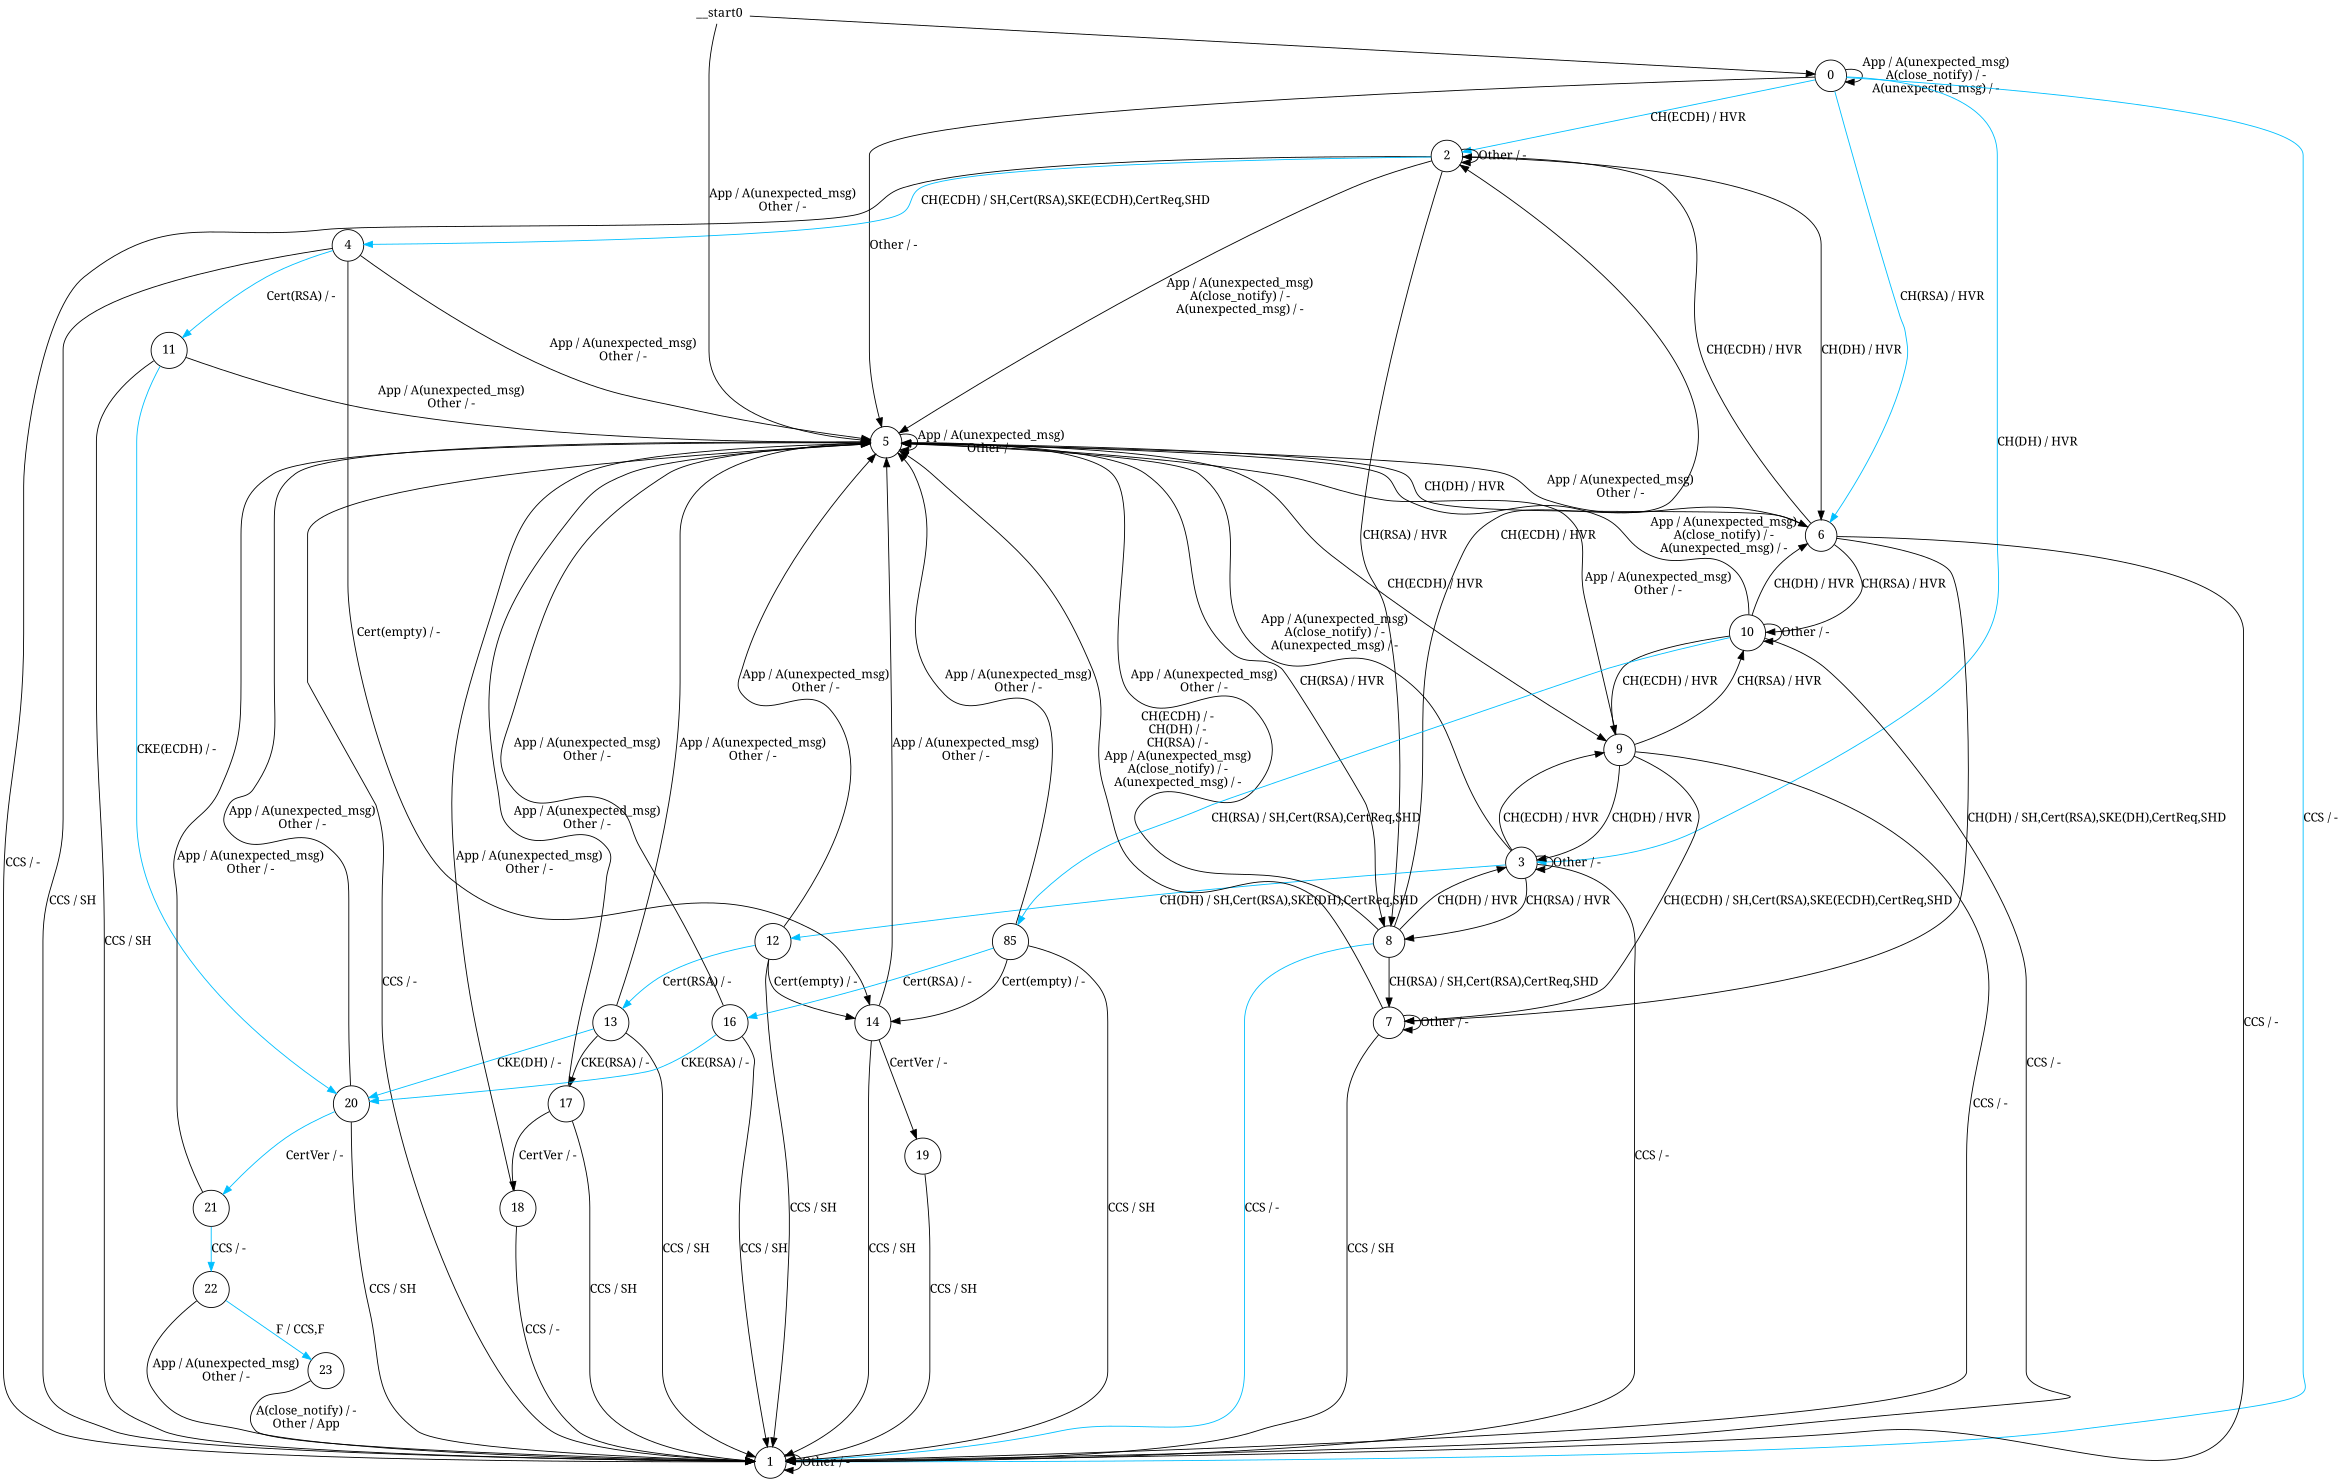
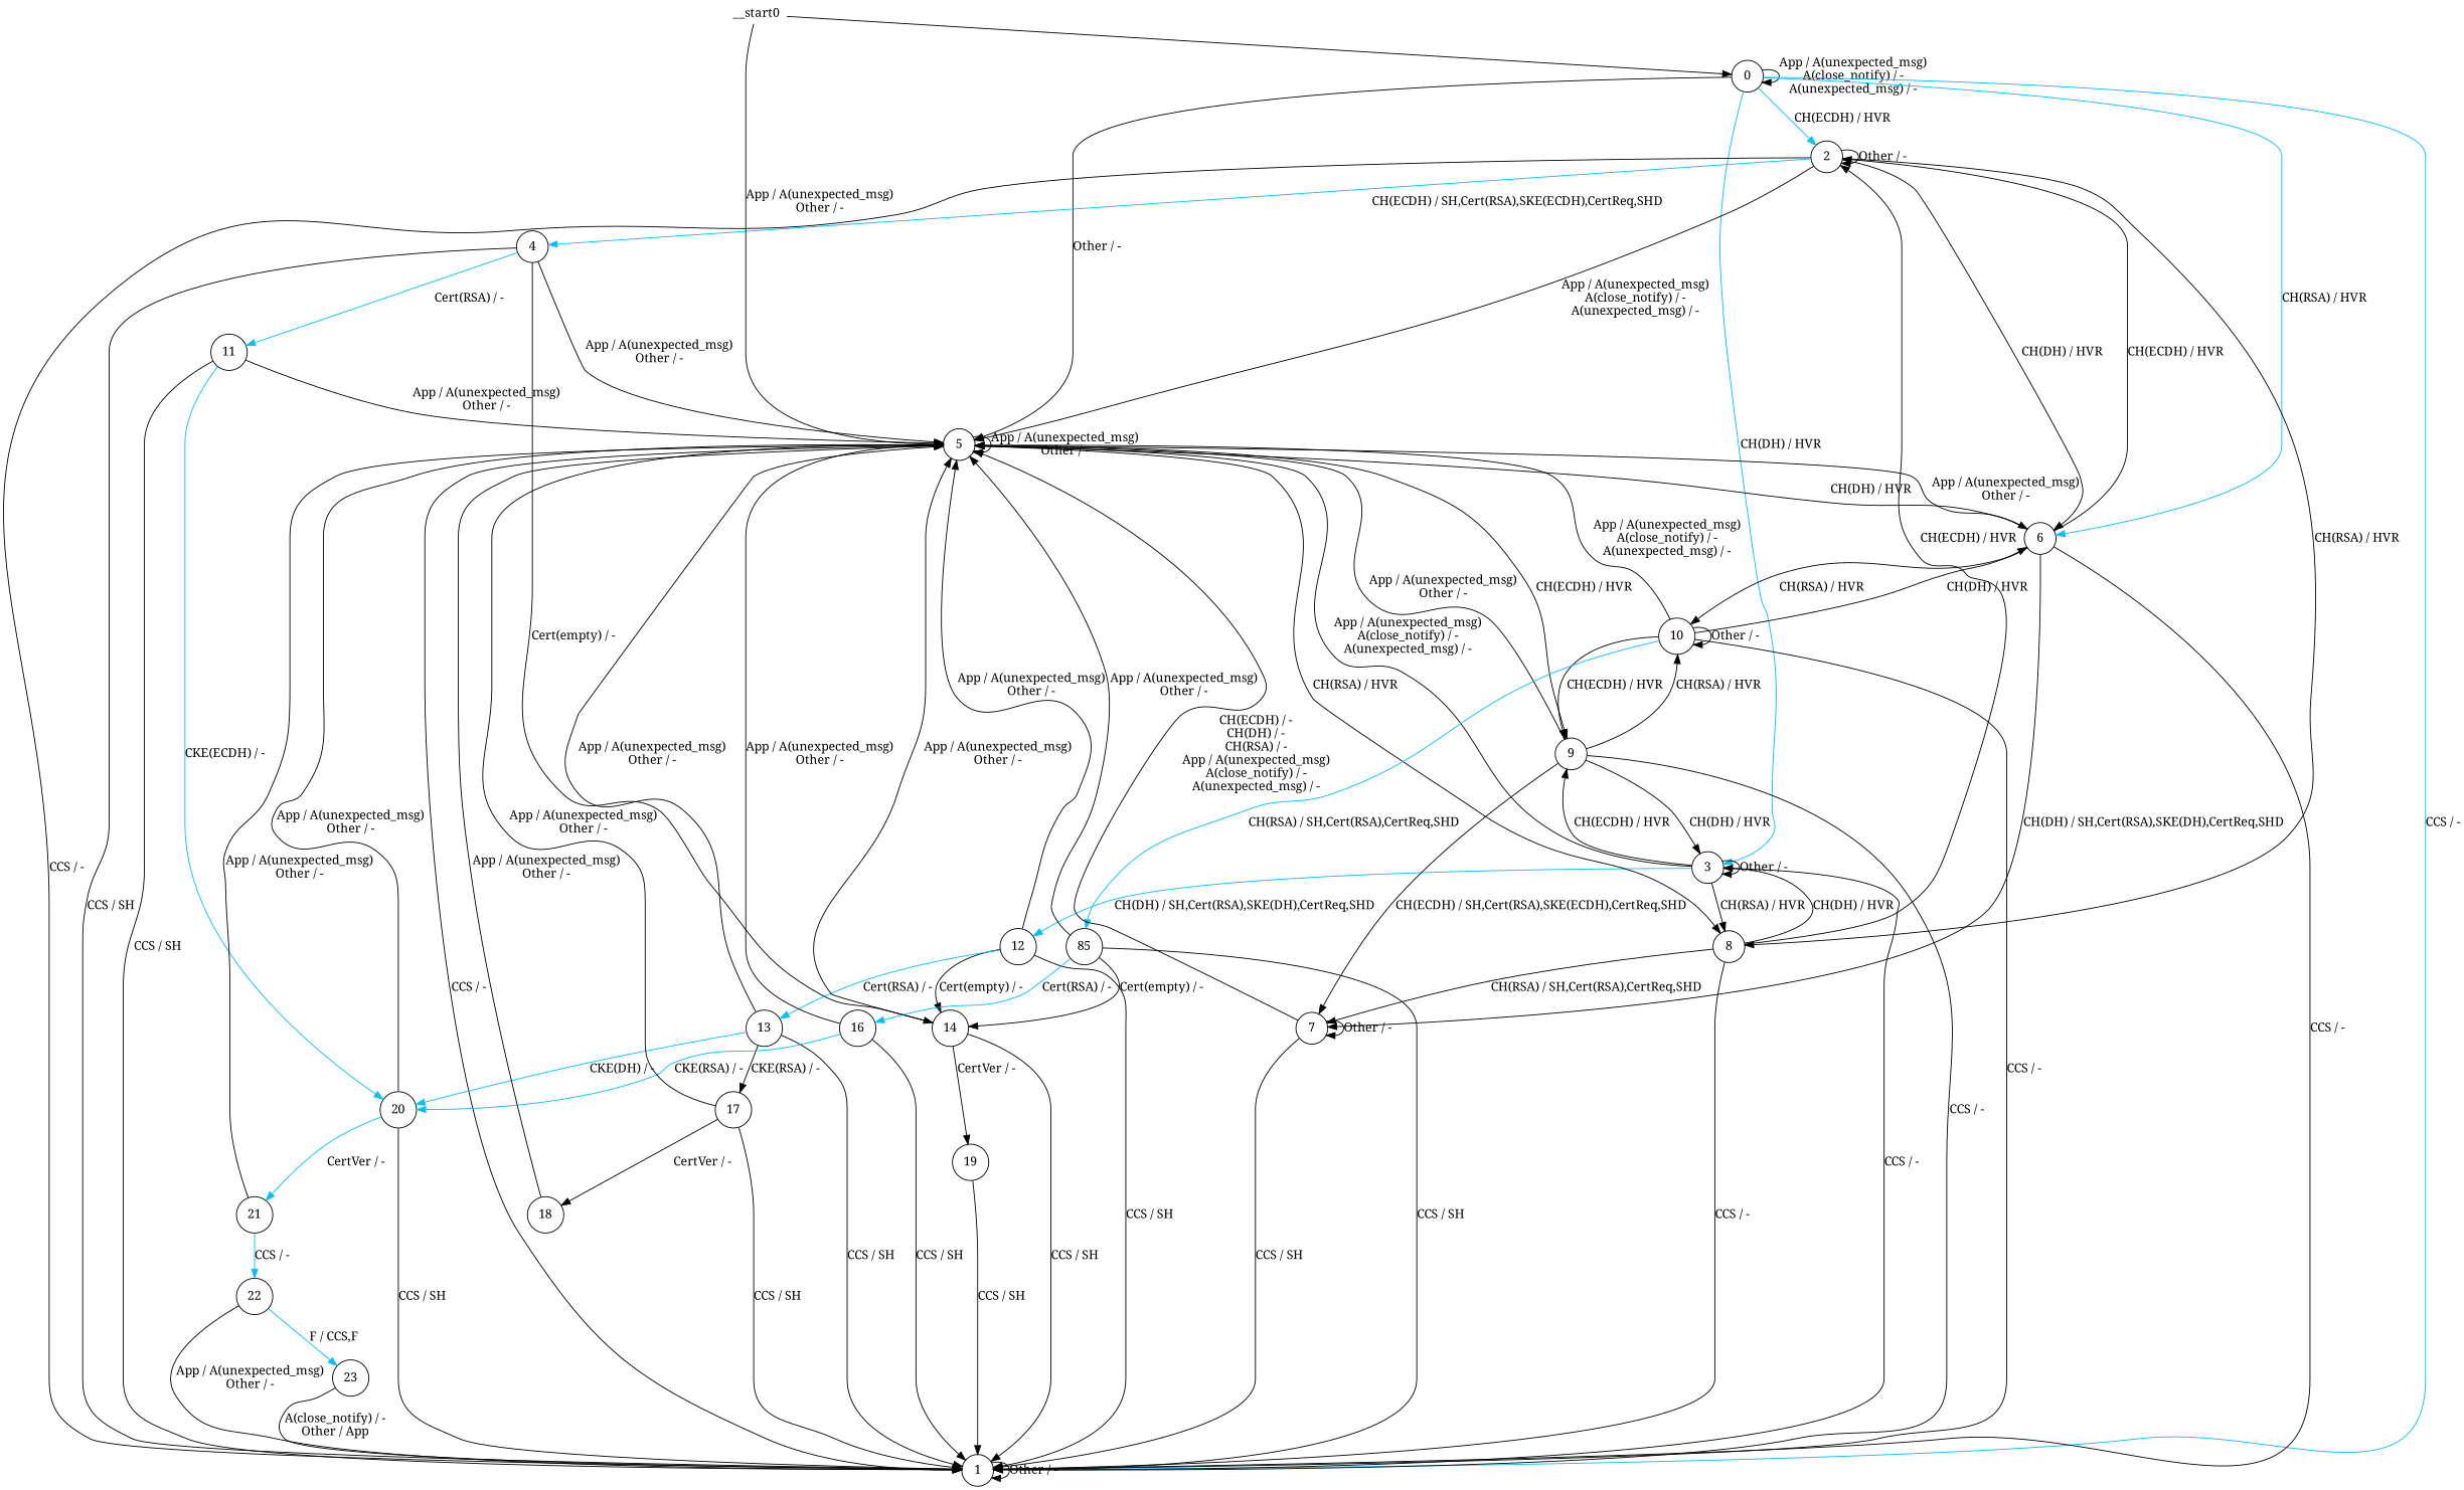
  digraph {
    fontname="Noto Serif"
    node [fontname="Noto Serif" shape=circle]
    edge [fontname="Noto Serif"]
    n1 [label=0]
    n2 [label=1]
    n3 [label=2]
    n4 [label=3]
    n5 [label=5]
    n6 [label=6]
    n7 [label=4]
    n8 [label=8]
    n9 [label=9]
    n10 [label=12]
    n11 [label=10]
    n12 [label=85]
    n13 [label=11]
    n14 [label=14]
    n15 [label=7]
    n16 [label=13]
    n17 [label=20]
    n18 [label=19]
    n19 [label=16]
    n20 [label=21]
    n21 [label=17]
    n22 [label=18]
    n23 [label=22]
    n24 [label=23]
    __start0 [height=0 shape=none width=0]
    n1 -> n1 [label="App / A(unexpected_msg)\nA(close_notify) / -\nA(unexpected_msg) / -"]
    n1 -> n2 [color=deepskyblue label="CCS / -"]
    n1 -> n3 [color=deepskyblue label="CH(ECDH) / HVR"]
    n1 -> n4 [color=deepskyblue label="CH(DH) / HVR"]
    n1 -> n5 [label="Other / -"]
    n1 -> n6 [color=deepskyblue label="CH(RSA) / HVR"]
    n2 -> n2 [label="Other / -"]
    n3 -> n2 [label="CCS / -"]
    n3 -> n3 [label="Other / -"]
    n3 -> n5 [label="App / A(unexpected_msg)\nA(close_notify) / -\nA(unexpected_msg) / -"]
    n3 -> n6 [label="CH(DH) / HVR"]
    n3 -> n7 [color=deepskyblue label="CH(ECDH) / SH,Cert(RSA),SKE(ECDH),CertReq,SHD"]
    n3 -> n8 [label="CH(RSA) / HVR"]
    n4 -> n2 [label="CCS / -"]
    n4 -> n4 [label="Other / -"]
    n4 -> n5 [label="App / A(unexpected_msg)\nA(close_notify) / -\nA(unexpected_msg) / -"]
    n4 -> n8 [label="CH(RSA) / HVR"]
    n4 -> n9 [label="CH(ECDH) / HVR"]
    n4 -> n10 [color=deepskyblue label="CH(DH) / SH,Cert(RSA),SKE(DH),CertReq,SHD"]
    n5 -> n2 [label="CCS / -"]
    n5 -> n5 [label="App / A(unexpected_msg)\nOther / -"]
    n5 -> n6 [label="CH(DH) / HVR"]
    n5 -> n8 [label="CH(RSA) / HVR"]
    n5 -> n9 [label="CH(ECDH) / HVR"]
    n6 -> n2 [label="CCS / -"]
    n6 -> n3 [label="CH(ECDH) / HVR"]
    n6 -> n5 [label="App / A(unexpected_msg)\nOther / -"]
    n6 -> n11 [label="CH(RSA) / HVR"]
    n6 -> n15 [label="CH(DH) / SH,Cert(RSA),SKE(DH),CertReq,SHD"]
    n7 -> n2 [label="CCS / SH"]
    n7 -> n5 [label="App / A(unexpected_msg)\nOther / -"]
    n7 -> n13 [color=deepskyblue label="Cert(RSA) / -"]
    n7 -> n14 [label="Cert(empty) / -"]
-   n8 -> n2 [label="CCS / -" color=deepskyblue]
+   n8 -> n2 [label="CCS / -"]
    n8 -> n3 [label="CH(ECDH) / HVR"]
    n8 -> n4 [label="CH(DH) / HVR"]
-   n8 -> n5 [label="App / A(unexpected_msg)\nOther / -"]
    n8 -> n15 [label="CH(RSA) / SH,Cert(RSA),CertReq,SHD"]
    n9 -> n2 [label="CCS / -"]
    n9 -> n4 [label="CH(DH) / HVR"]
    n9 -> n5 [label="App / A(unexpected_msg)\nOther / -"]
    n9 -> n11 [label="CH(RSA) / HVR"]
    n9 -> n15 [label="CH(ECDH) / SH,Cert(RSA),SKE(ECDH),CertReq,SHD"]
    n10 -> n2 [label="CCS / SH"]
    n10 -> n5 [label="App / A(unexpected_msg)\nOther / -"]
    n10 -> n14 [label="Cert(empty) / -"]
    n10 -> n16 [color=deepskyblue label="Cert(RSA) / -"]
    n11 -> n2 [label="CCS / -"]
    n11 -> n5 [label="App / A(unexpected_msg)\nA(close_notify) / -\nA(unexpected_msg) / -"]
    n11 -> n6 [label="CH(DH) / HVR"]
    n11 -> n9 [label="CH(ECDH) / HVR"]
    n11 -> n11 [label="Other / -"]
    n11 -> n12 [color=deepskyblue label="CH(RSA) / SH,Cert(RSA),CertReq,SHD"]
    n12 -> n2 [label="CCS / SH"]
    n12 -> n5 [label="App / A(unexpected_msg)\nOther / -"]
    n12 -> n14 [label="Cert(empty) / -"]
    n12 -> n19 [color=deepskyblue label="Cert(RSA) / -"]
    n13 -> n2 [label="CCS / SH"]
    n13 -> n5 [label="App / A(unexpected_msg)\nOther / -"]
    n13 -> n17 [color=deepskyblue label="CKE(ECDH) / -"]
    n14 -> n2 [label="CCS / SH"]
    n14 -> n5 [label="App / A(unexpected_msg)\nOther / -"]
    n14 -> n18 [label="CertVer / -"]
    n15 -> n2 [label="CCS / SH"]
    n15 -> n5 [label="CH(ECDH) / -\nCH(DH) / -\nCH(RSA) / -\nApp / A(unexpected_msg)\nA(close_notify) / -\nA(unexpected_msg) / -"]
    n15 -> n15 [label="Other / -"]
    n16 -> n2 [label="CCS / SH"]
    n16 -> n5 [label="App / A(unexpected_msg)\nOther / -"]
    n16 -> n17 [color=deepskyblue label="CKE(DH) / -"]
    n16 -> n21 [label="CKE(RSA) / -"]
    n17 -> n2 [label="CCS / SH"]
    n17 -> n5 [label="App / A(unexpected_msg)\nOther / -"]
    n17 -> n20 [color=deepskyblue label="CertVer / -"]
    n18 -> n2 [label="CCS / SH"]
    n19 -> n2 [label="CCS / SH"]
    n19 -> n5 [label="App / A(unexpected_msg)\nOther / -"]
    n19 -> n17 [color=deepskyblue label="CKE(RSA) / -"]
    n20 -> n5 [label="App / A(unexpected_msg)\nOther / -"]
    n20 -> n23 [color=deepskyblue label="CCS / -"]
    n21 -> n2 [label="CCS / SH"]
    n21 -> n5 [label="App / A(unexpected_msg)\nOther / -"]
    n21 -> n22 [label="CertVer / -"]
-   n22 -> n2 [label="CCS / -"]
    n22 -> n5 [label="App / A(unexpected_msg)\nOther / -"]
    n23 -> n2 [label="App / A(unexpected_msg)\nOther / -"]
    n23 -> n24 [color=deepskyblue label="F / CCS,F"]
    n24 -> n2 [label="A(close_notify) / -\nOther / App"]
    __start0 -> n1
    __start0 -> n5 [label="App / A(unexpected_msg)\nOther / -"]
  }
